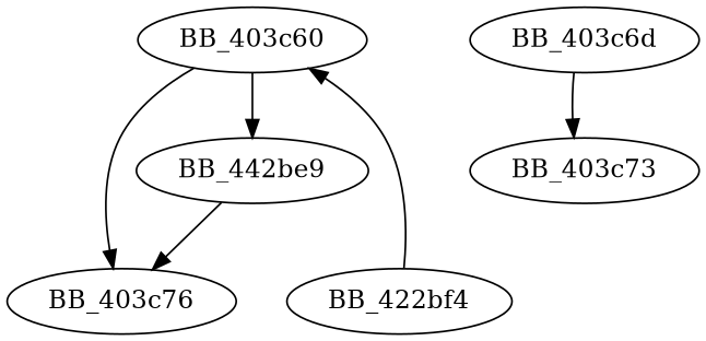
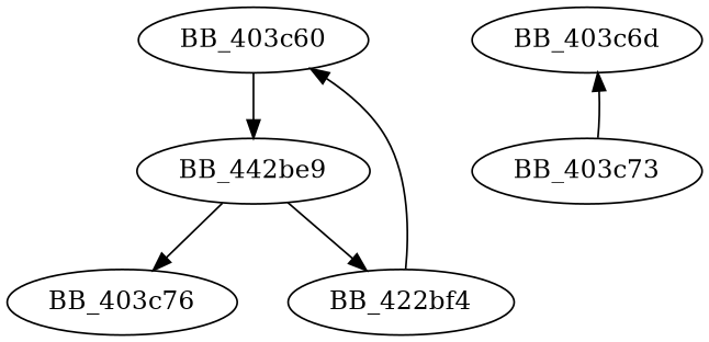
  digraph {
    BB_403c60
    BB_403c76
    BB_442be9
    BB_403c6d
    BB_403c73
    n6 [label=BB_422bf4]
-   BB_403c60 -> BB_403c76
    BB_403c60 -> BB_442be9
    BB_442be9 -> BB_403c76
-   BB_403c6d -> BB_403c73
+   BB_442be9 -> n6
+   BB_403c73 -> BB_403c6d
    n6 -> BB_403c60
  }
